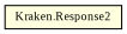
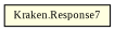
  digraph {
    rankdir=TB
    fontname="Liberation Serif"
-   n1 [color=black fillcolor=lightyellow fontname="Liberation Serif" fontsize=10 height=0.2 label="Kraken.Response2" shape=record style=filled width=0.4]
+   n1 [color=black fillcolor=lightyellow fontname="Liberation Serif" fontsize=10 height=0.2 label="Kraken.Response7" shape=record style=filled width=0.4]
  }
